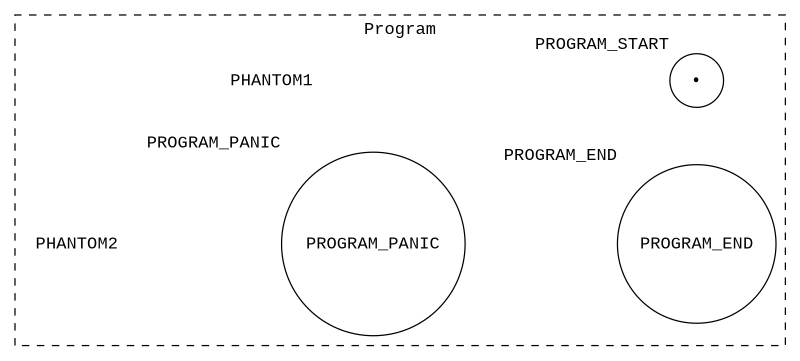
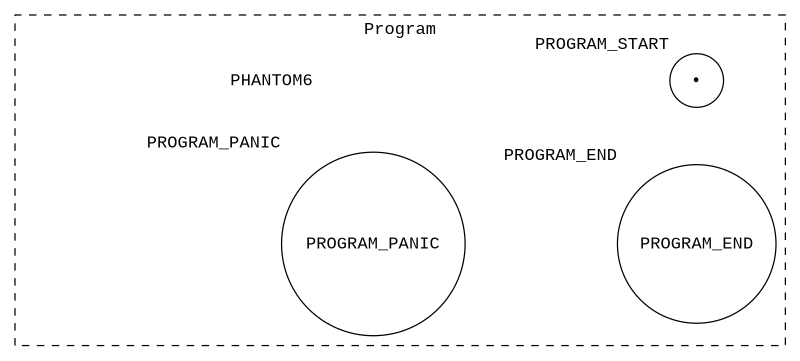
  digraph {
    nodesep=1.7
    fontname="Liberation Mono"
    node [shape=circle fontname="Liberation Mono"]
    n1 [label="•" width=0.6 xlabel=PROGRAM_START]
-   PHANTOM1 [shape=none width=0.1]
+   PHANTOM1 [shape=none width=0.1 label=PHANTOM6]
    PROGRAM_END [width=0.6 xlabel=PROGRAM_END]
    PROGRAM_PANIC [width=0.6 xlabel=PROGRAM_PANIC]
-   PHANTOM2 [shape=none width=0.1]
    subgraph cluster_1 {
      label=Program
      style=dashed
-     PHANTOM2
      subgraph sub_2 {
        label=Program
        rank=min
        style=dashed
        n1
        PHANTOM1
      }
      subgraph sub_3 {
        label=Program
        rank=max
        style=dashed
        PROGRAM_END
        PROGRAM_PANIC
      }
    }
    n1 -> PROGRAM_END [style=invis fontname="Liberation Mono"]
  }
